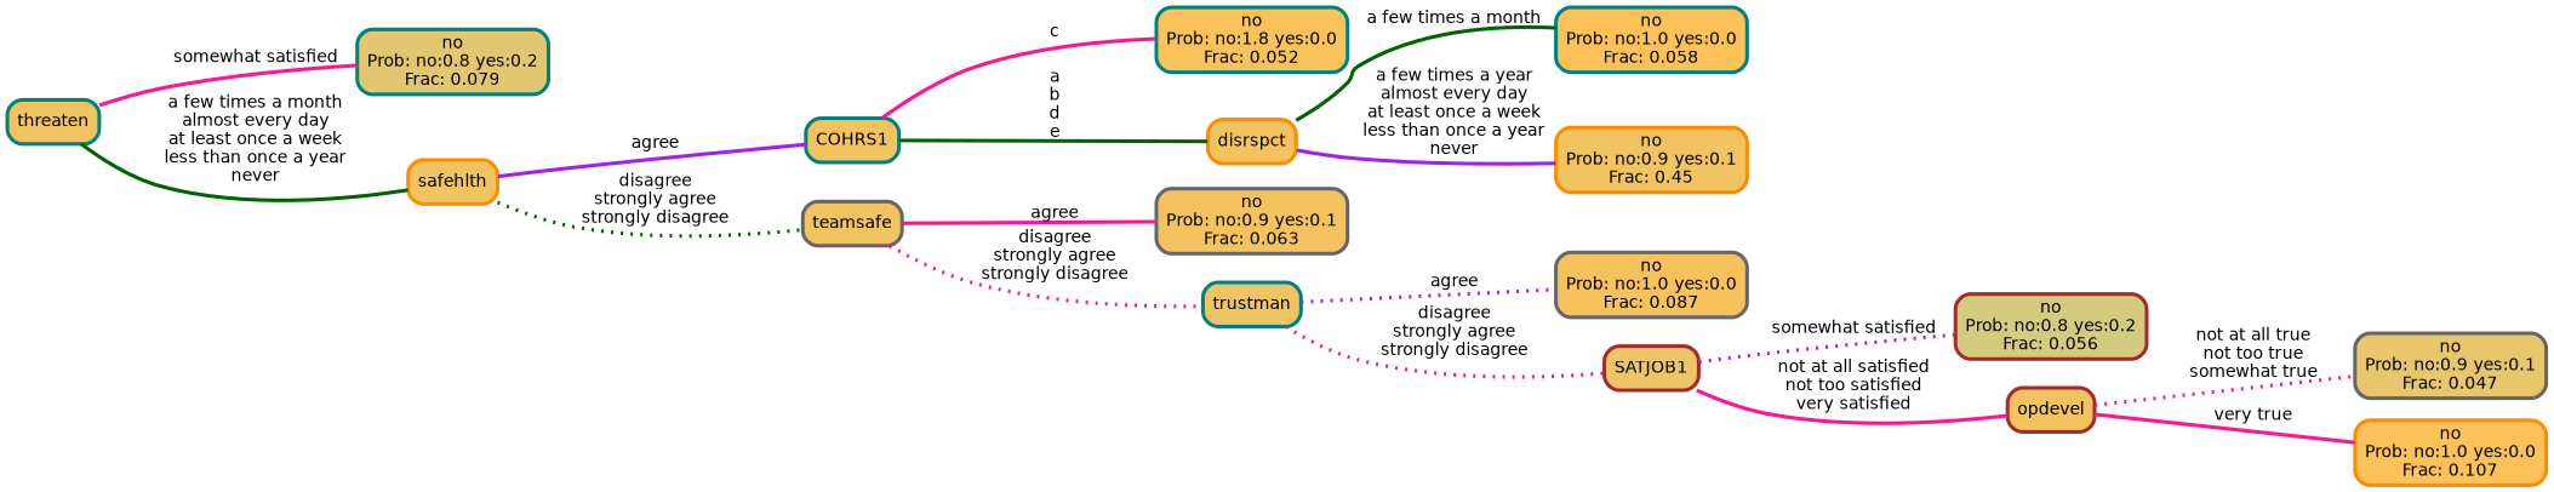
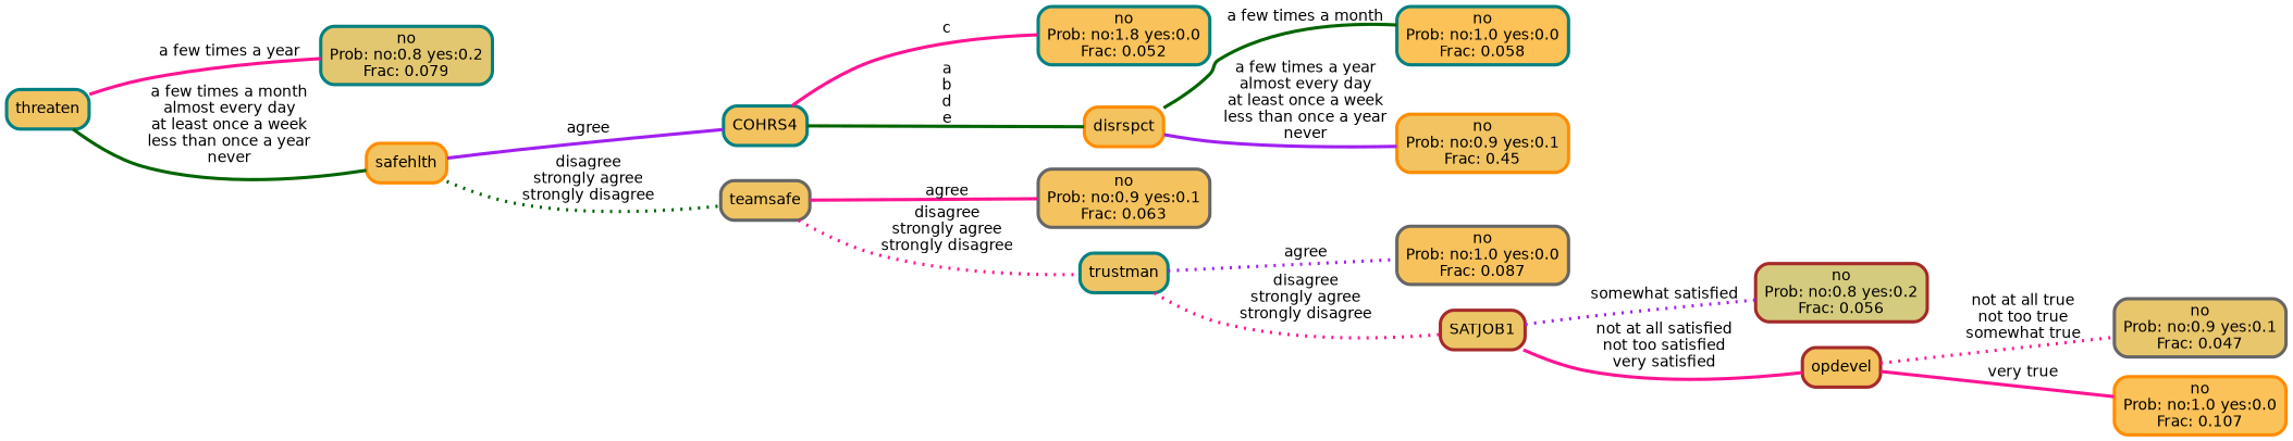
  graph {
    rankdir=LR
    ranksep="0 equally"
    splines=straight
    node [color=teal fillcolor="#f2c461" fontcolor=black fontname=helvetica penwidth=3 shape=box style="filled, rounded"]
    edge [color=deeppink fontname=helvetica penwidth=3 style=solid]
    n1 [fillcolor="#e3c770" label="no\nProb: no:0.8 yes:0.2\nFrac: 0.079"]
    n2 [fillcolor="#f1c462" label=threaten]
    n3 [color=darkorange label=safehlth]
-   n4 [fillcolor="#f3c360" label=COHRS1]
+   n4 [fillcolor="#f3c360" label=COHRS4]
    n5 [color=gray40 fillcolor="#f0c463" label=teamsafe]
    n6 [fillcolor="#f9c25a" label="no\nProb: no:1.8 yes:0.0\nFrac: 0.052"]
    n7 [color=darkorange fillcolor="#f3c360" label=disrspct]
    n8 [fillcolor="#fcc157" label="no\nProb: no:1.0 yes:0.0\nFrac: 0.058"]
    n9 [color=darkorange label="no\nProb: no:0.9 yes:0.1\nFrac: 0.45"]
    n10 [color=gray40 fillcolor="#f5c35e" label="no\nProb: no:0.9 yes:0.1\nFrac: 0.063"]
    n11 [fillcolor="#efc464" label=trustman]
    n12 [color=gray40 fillcolor="#f7c25c" label="no\nProb: no:1.0 yes:0.0\nFrac: 0.087"]
    n13 [color=brown fillcolor="#ecc567" label=SATJOB1]
    n14 [color=brown fillcolor="#d5cb7e" label="no\nProb: no:0.8 yes:0.2\nFrac: 0.056"]
    n15 [color=brown fillcolor="#f4c35f" label=opdevel]
    n16 [color=gray40 fillcolor="#e8c66b" label="no\nProb: no:0.9 yes:0.1\nFrac: 0.047"]
    n17 [color=darkorange fillcolor="#fac259" label="no\nProb: no:1.0 yes:0.0\nFrac: 0.107"]
    subgraph sub_1 {
      rank=same
    }
-   n2 -- n1 [label=" somewhat satisfied"]
+   n2 -- n1 [label=" a few times a year"]
    n2 -- n3 [color=darkgreen label=" a few times a month\n almost every day\n at least once a week\n less than once a year\n never"]
    n3 -- n4 [color=purple label=" agree"]
    n3 -- n5 [color=darkgreen label=" disagree\n strongly agree\n strongly disagree" style=dotted]
    n4 -- n6 [label=" c"]
    n4 -- n7 [color=darkgreen label=" a\n b\n d\n e"]
    n5 -- n10 [label=" agree"]
    n5 -- n11 [label=" disagree\n strongly agree\n strongly disagree" style=dotted]
    n7 -- n8 [color=darkgreen label=" a few times a month"]
    n7 -- n9 [color=purple label=" a few times a year\n almost every day\n at least once a week\n less than once a year\n never"]
    n11 -- n12 [color=purple label=" agree" style=dotted]
    n11 -- n13 [label=" disagree\n strongly agree\n strongly disagree" style=dotted]
    n13 -- n14 [color=purple label=" somewhat satisfied" style=dotted]
    n13 -- n15 [label=" not at all satisfied\n not too satisfied\n very satisfied"]
    n15 -- n16 [label=" not at all true\n not too true\n somewhat true" style=dotted]
    n15 -- n17 [label=" very true"]
  }
